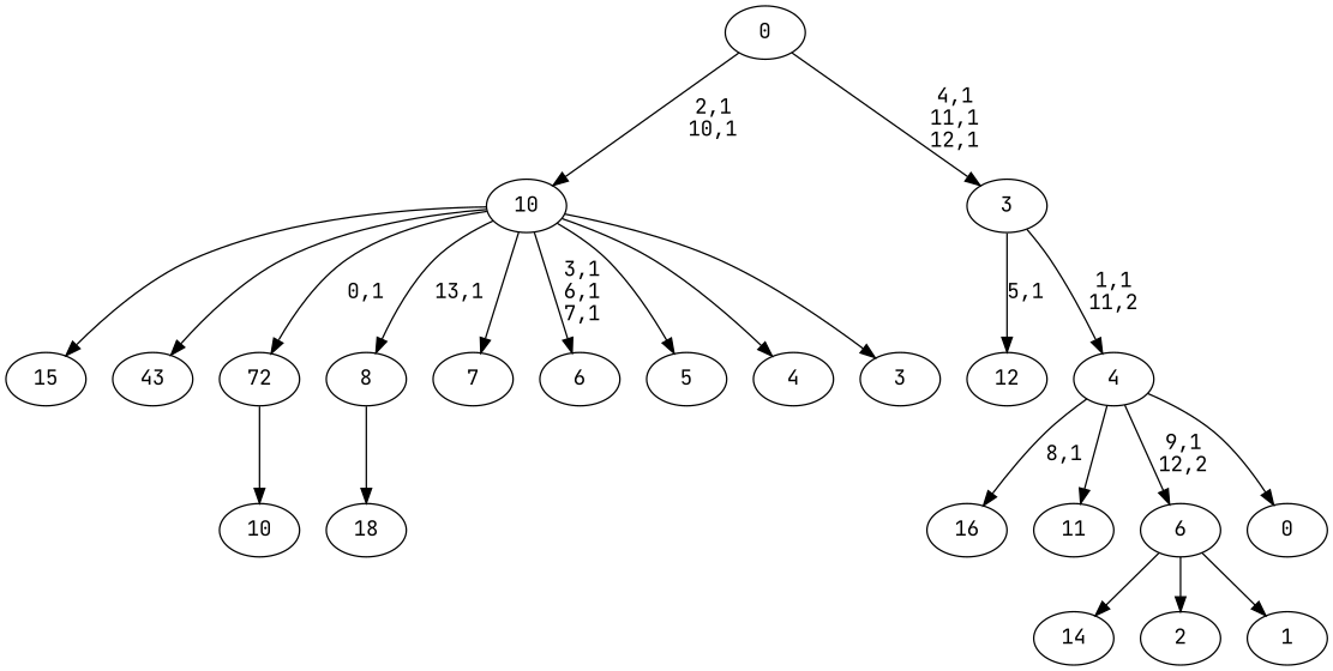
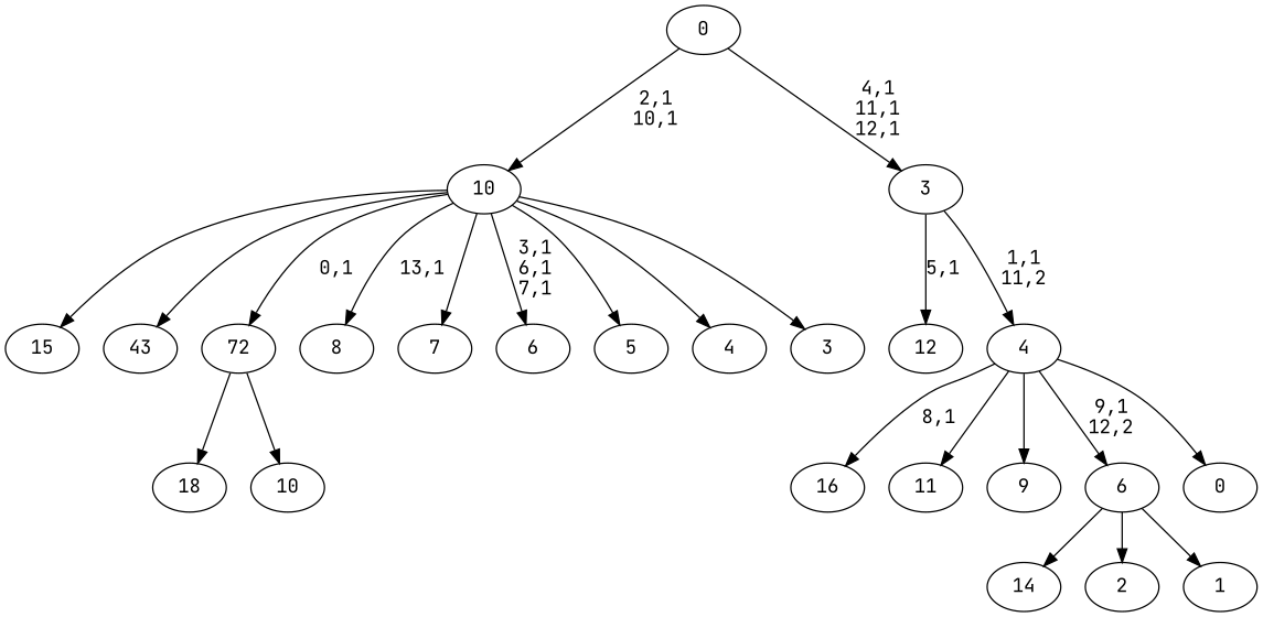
  digraph {
    fontname="JetBrains Mono"
    node [fontname="JetBrains Mono"]
    edge [fontname="JetBrains Mono"]
    n1 [label=18]
    n2 [label=16]
    n3 [label=15]
    n4 [label=14]
    n5 [label=43]
    n6 [label=12]
    n7 [label=11]
    n8 [label=10]
    n9 [label=72]
+   n10 [label=9]
    n11 [label=8]
    n12 [label=7]
    n13 [label=6]
    n14 [label=5]
    n15 [label=4]
    n16 [label=3]
    10
    n18 [label=2]
    n19 [label=1]
    6
    n21 [label=0]
    4
    3
    0
-   n11 -> n1
+   n9 -> n1
    n9 -> n8
    10 -> n3
    10 -> n5
    10 -> n9 [label="0,1"]
    10 -> n11 [label="13,1"]
    10 -> n12
    10 -> n13 [label="3,1\n6,1\n7,1"]
    10 -> n14
    10 -> n15
    10 -> n16
    6 -> n4
    6 -> n18
    6 -> n19
    4 -> n2 [label="8,1"]
    4 -> n7
+   4 -> n10
    4 -> 6 [label="9,1\n12,2"]
    4 -> n21
    3 -> n6 [label="5,1"]
    3 -> 4 [label="1,1\n11,2"]
    0 -> 10 [label="2,1\n10,1"]
    0 -> 3 [label="4,1\n11,1\n12,1"]
  }
